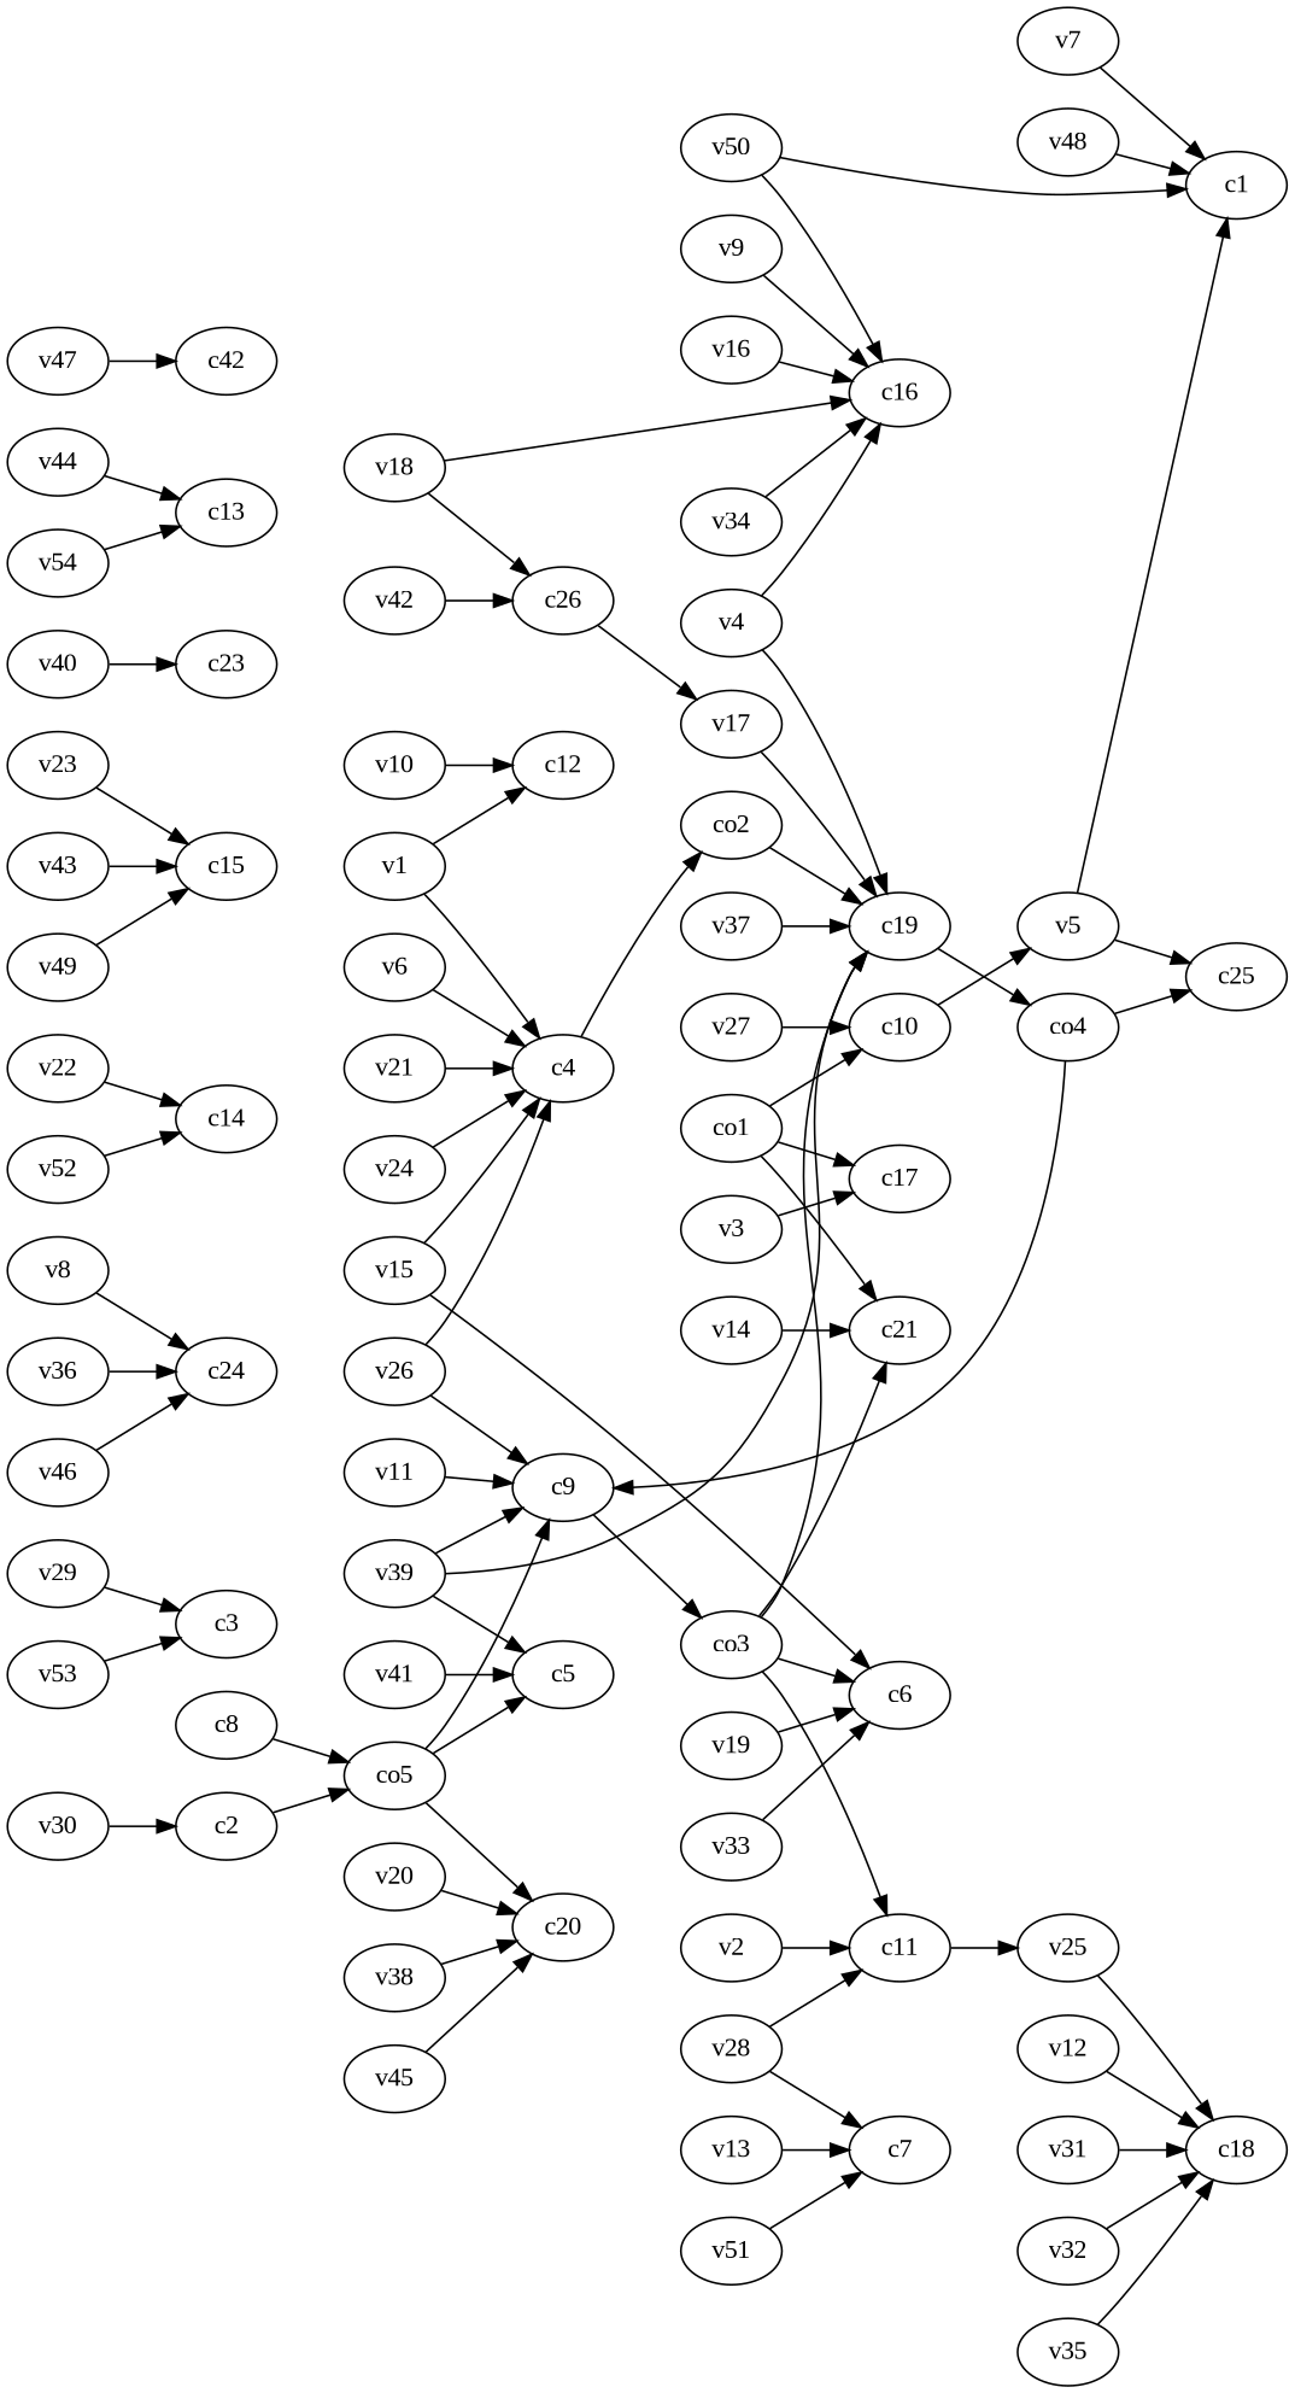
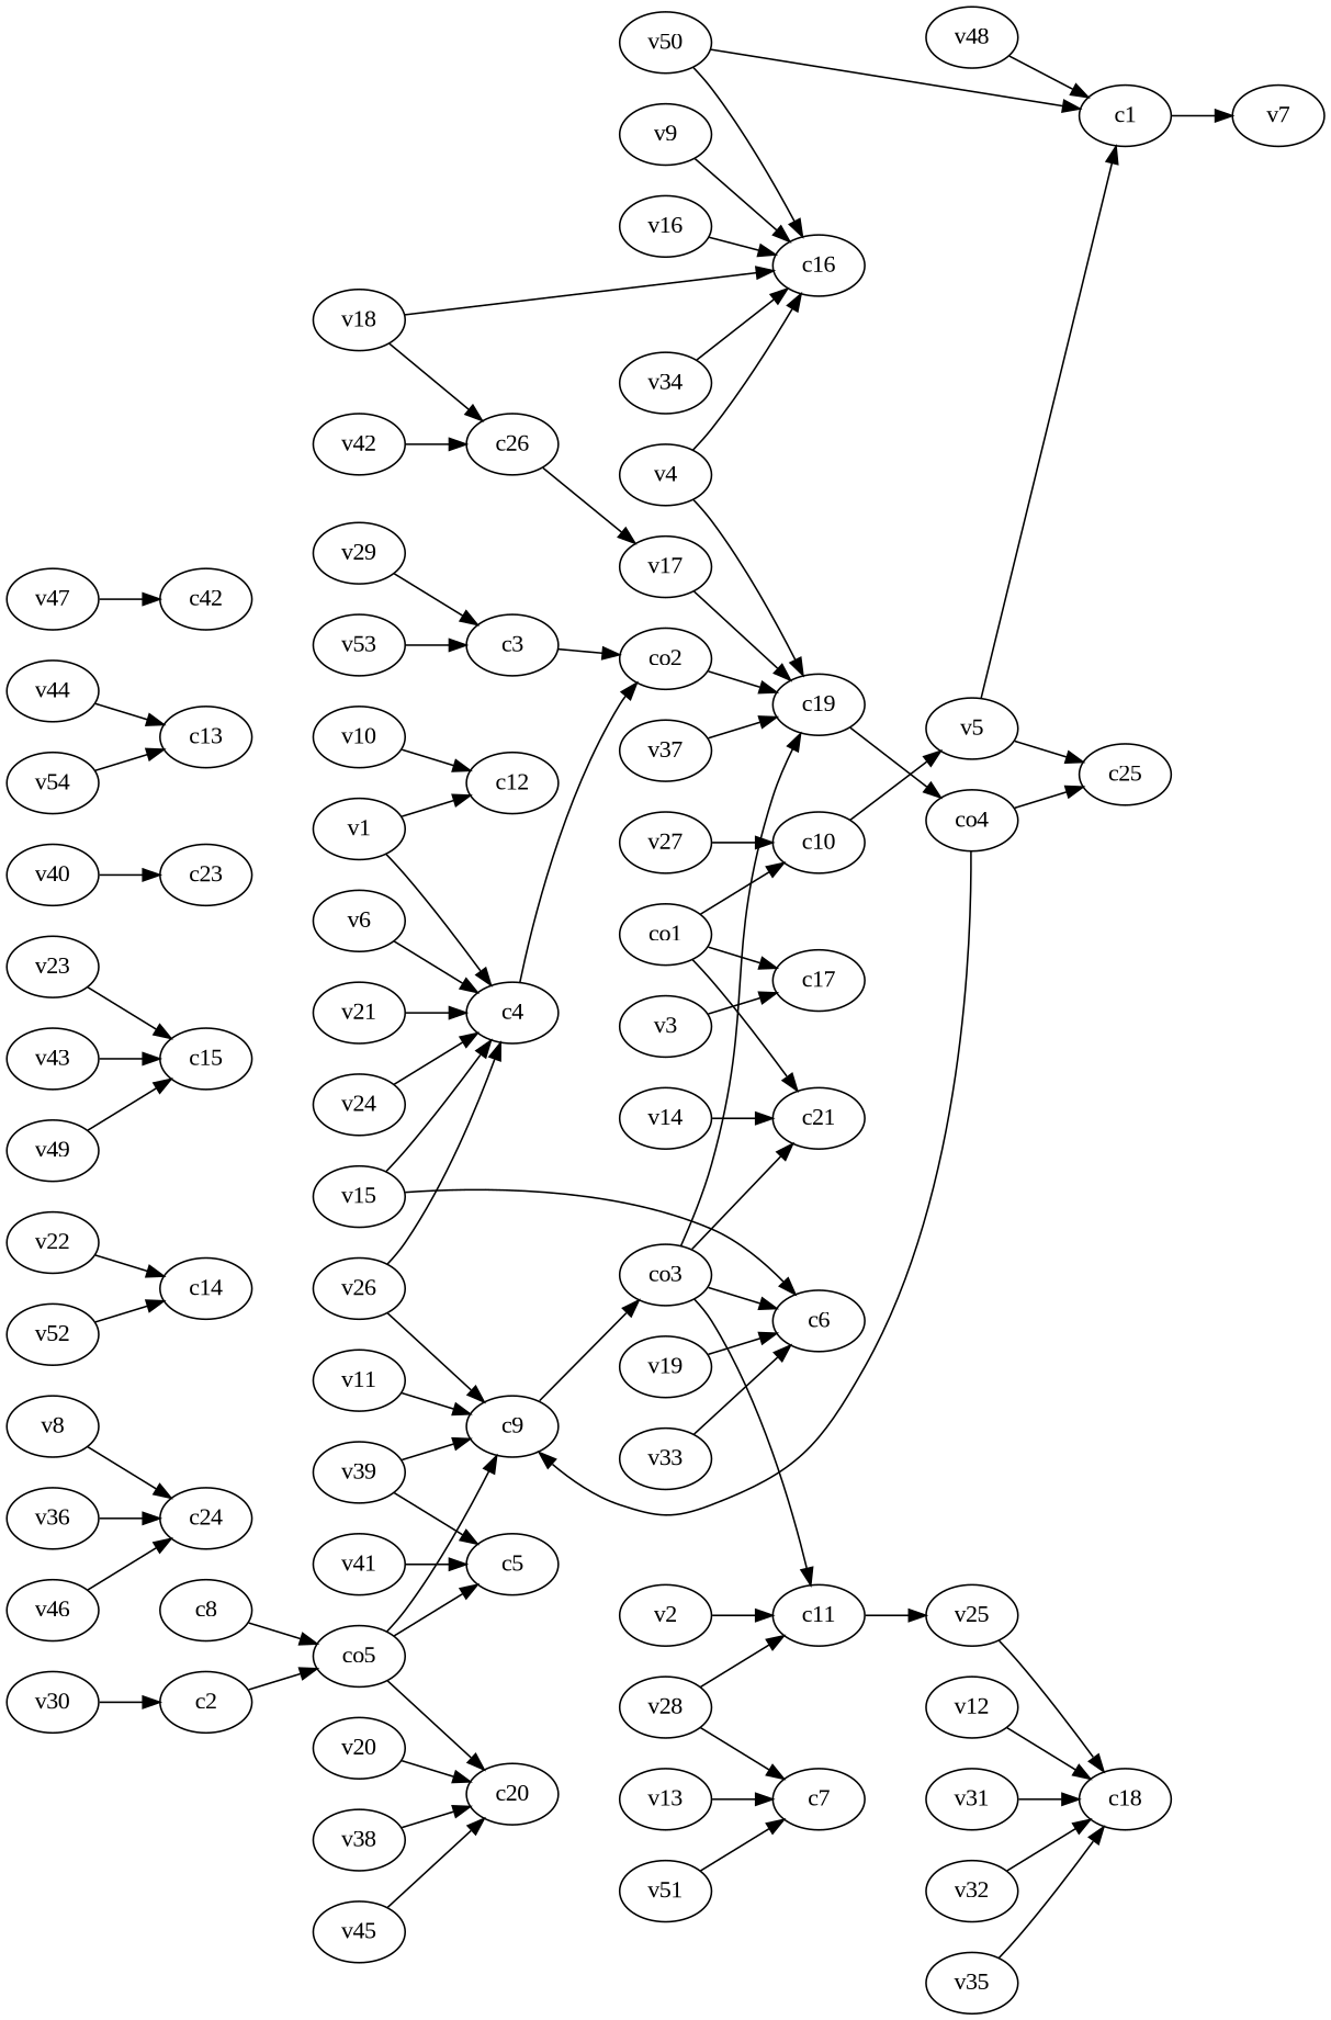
  strict digraph {
    fontname="Liberation Serif"
    rankdir=LR
    node [fontname="Liberation Serif"]
    edge [fontname="Liberation Serif" weight=1]
    c2
    co5
    c9
    c20
    c5
    c3
    co2
    c19
    c4
    c8
    co3
    c11
    c21
    c6
    c10
    v5
    c1
    c25
    v25
    c18
    co4
    v1
    c12
    v2
    v3
    c17
    v4
    c16
    v6
    v7
    v8
    c24
    v9
    v10
    v11
    v12
    v13
    c7
    v14
    v15
    v16
    v17
    c26
    v18
    v19
    v20
    v21
    v22
    c14
    v23
    c15
    v24
    v26
    v27
    v28
    v29
    v30
    v31
    v32
    v33
    v34
    v35
    v36
    v37
    v38
    v39
    v40
    c23
    v41
    v42
    v43
    v44
    c13
    v45
    v46
    n76 [label=c42]
    v47
    v48
    v49
    v50
    v51
    v52
    v53
    v54
    co1
    c2 -> co5
    co5 -> c9
    co5 -> c20
    co5 -> c5
    c9 -> co3
+   c3 -> co2
    co2 -> c19
    c19 -> co4
    c4 -> co2
    c8 -> co5
    co3 -> c19
    co3 -> c11
    co3 -> c21
    co3 -> c6
    c11 -> v25
    c10 -> v5
    v5 -> c1
    v5 -> c25
    v25 -> c18
    co4 -> c9
    co4 -> c25
    v1 -> c4
    v1 -> c12
    v2 -> c11
    v3 -> c17
    v4 -> c19
    v4 -> c16
    v6 -> c4
-   v7 -> c1
+   c1 -> v7
    v8 -> c24
    v9 -> c16
    v10 -> c12
    v11 -> c9
    v12 -> c18
    v13 -> c7
    v14 -> c21
    v15 -> c4
    v15 -> c6
    v16 -> c16
    v17 -> c19
    c26 -> v17
    v18 -> c16
    v18 -> c26
    v19 -> c6
    v20 -> c20
    v21 -> c4
    v22 -> c14
    v23 -> c15
    v24 -> c4
    v26 -> c9
    v26 -> c4
    v27 -> c10
    v28 -> c11
    v28 -> c7
    v29 -> c3
    v30 -> c2
    v31 -> c18
    v32 -> c18
    v33 -> c6
    v34 -> c16
    v35 -> c18
    v36 -> c24
    v37 -> c19
    v38 -> c20
    v39 -> c9
    v39 -> c5
-   v39 -> c19
    v40 -> c23
    v41 -> c5
    v42 -> c26
    v43 -> c15
    v44 -> c13
    v45 -> c20
    v46 -> c24
    v47 -> n76
    v48 -> c1
    v49 -> c15
    v50 -> c1
    v50 -> c16
    v51 -> c7
    v52 -> c14
    v53 -> c3
    v54 -> c13
    co1 -> c21
    co1 -> c10
    co1 -> c17
  }
